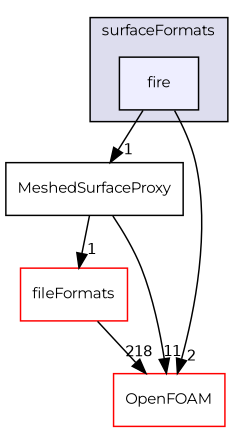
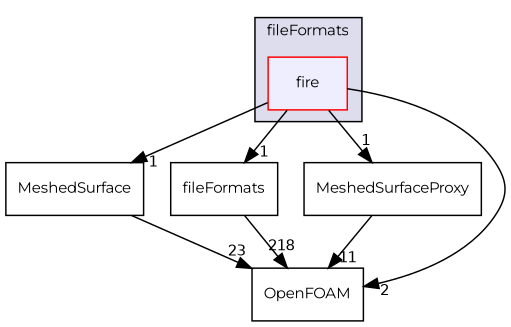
  digraph {
    compound=true
    fontname=Montserrat
    node [fontname=Montserrat fontsize=10 shape=box]
    edge [fontname=Montserrat headlabel=1 labeldistance=1.5 labelfontname=Helvetica labelfontsize=10]
-   n1 [fillcolor="#eeeeff" label=fire pencolor=black style=filled]
-   n3 [color=red label=fileFormats]
+   n1 [fillcolor="#eeeeff" label=fire pencolor=black style=filled color=red]
+   n2 [label=MeshedSurface]
+   n3 [color=black label=fileFormats]
    n4 [label=MeshedSurfaceProxy]
-   n5 [color=red label=OpenFOAM]
+   n5 [color=black label=OpenFOAM]
    subgraph cluster_1 {
      bgcolor="#ddddee"
      fontsize=10
-     label=surfaceFormats
+     label=fileFormats
      pencolor=black
      n1
    }
-   n4 -> n3
+   n1 -> n2
+   n1 -> n3
    n1 -> n4
    n1 -> n5 [headlabel=2]
+   n2 -> n5 [headlabel=23]
    n3 -> n5 [headlabel=218]
    n4 -> n5 [headlabel=11]
  }
